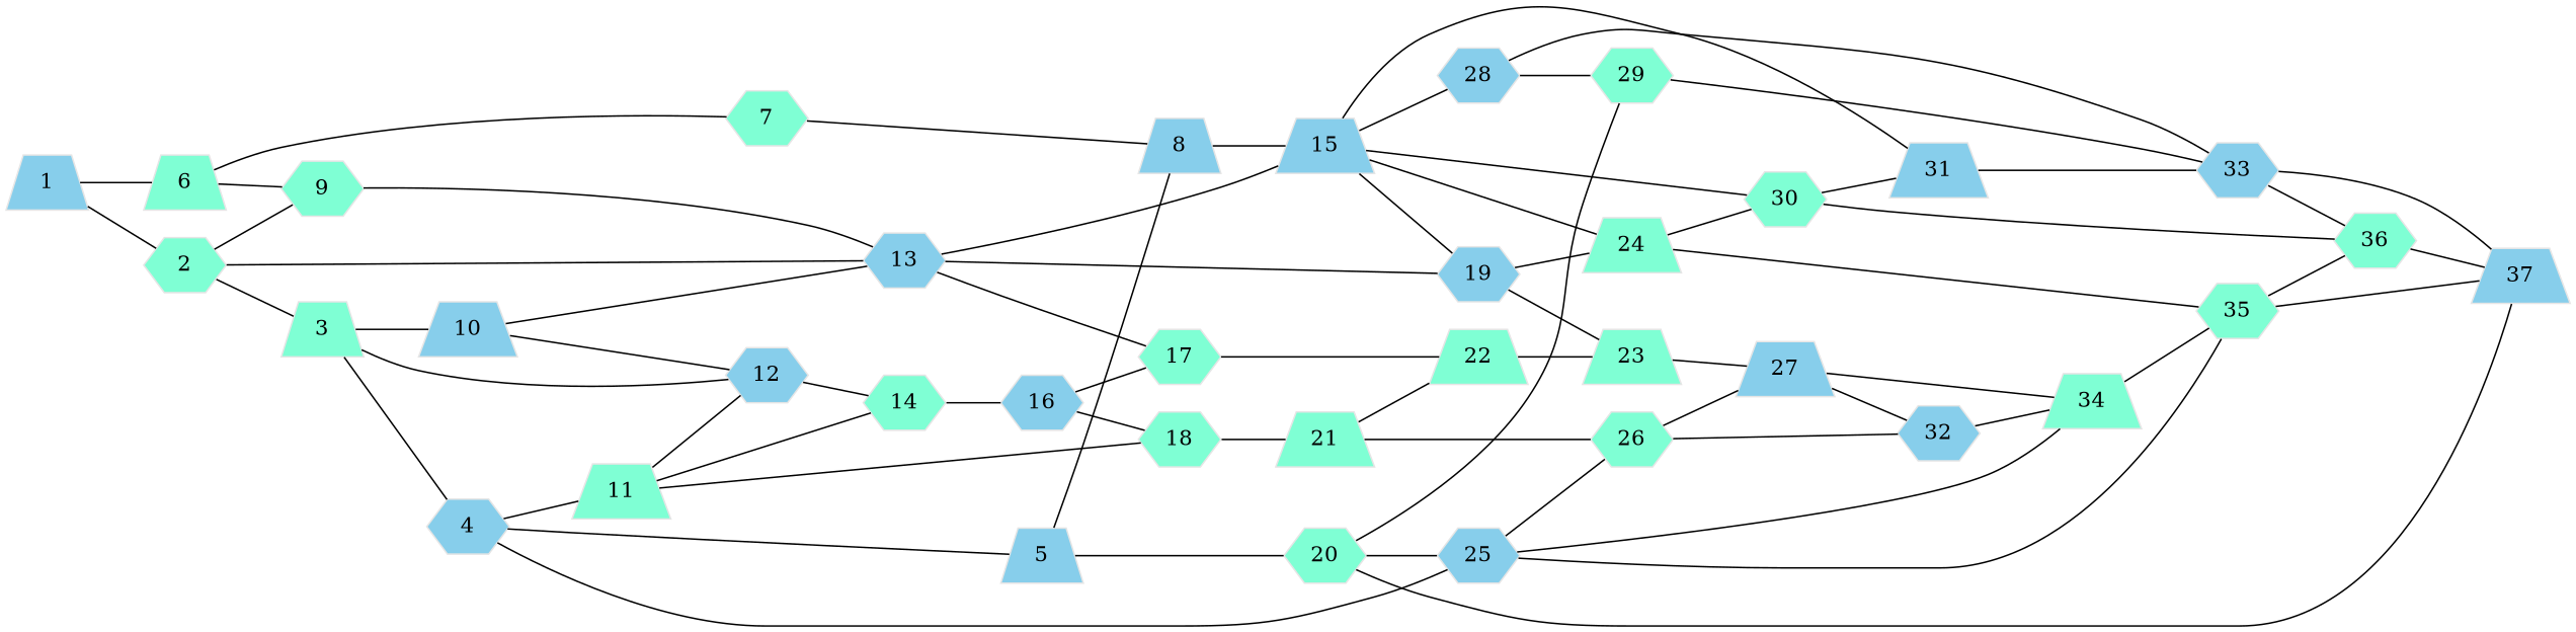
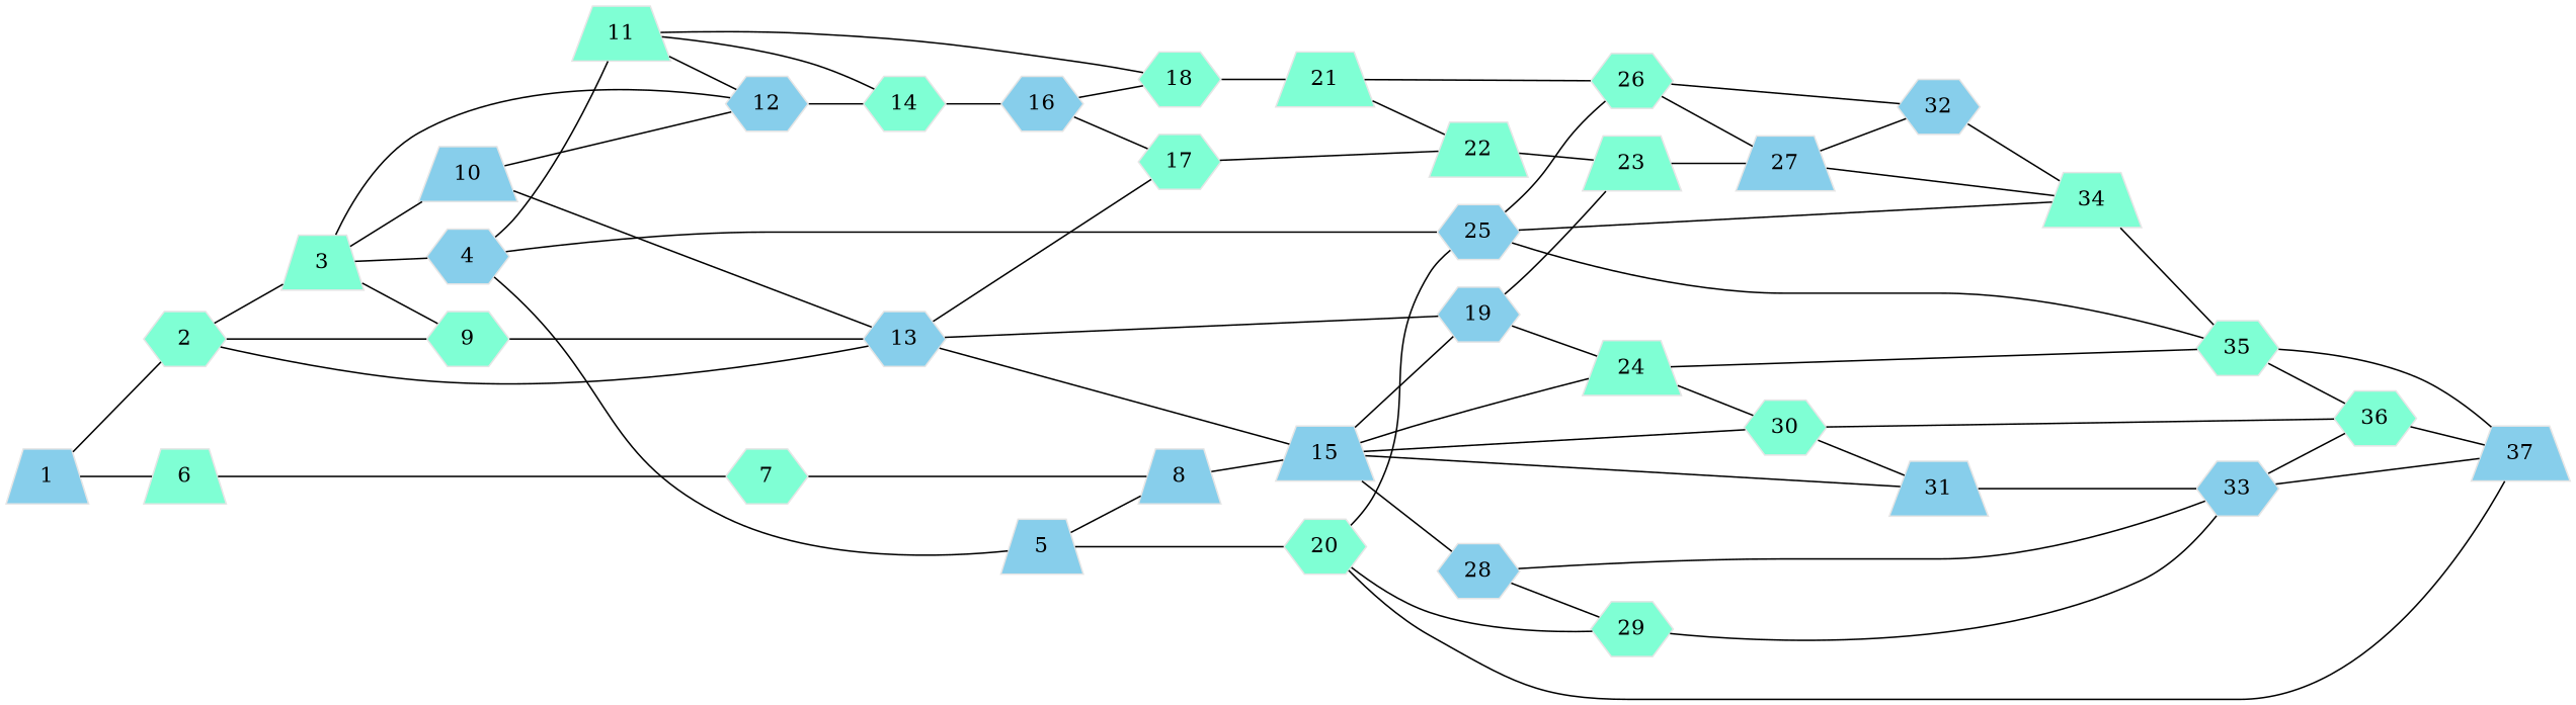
  graph {
    rankdir=LR
    node [color=gray90 fillcolor=aquamarine shape=hexagon style=filled]
    edge [weight=1.0]
    1 [fillcolor=skyblue shape=trapezium]
    2
    6 [shape=trapezium]
    3 [shape=trapezium]
    9
    13 [fillcolor=skyblue]
    7
    4 [fillcolor=skyblue]
    10 [fillcolor=skyblue shape=trapezium]
    12 [fillcolor=skyblue]
    15 [fillcolor=skyblue shape=trapezium]
    17
    19 [fillcolor=skyblue]
    5 [fillcolor=skyblue shape=trapezium]
    11 [shape=trapezium]
    25 [fillcolor=skyblue]
    14
    8 [fillcolor=skyblue shape=trapezium]
    20
    18
    26
    35
    34 [shape=trapezium]
    29
    37 [fillcolor=skyblue shape=trapezium]
    24 [shape=trapezium]
    28 [fillcolor=skyblue]
    30
    31 [fillcolor=skyblue shape=trapezium]
    16 [fillcolor=skyblue]
    21 [shape=trapezium]
    22 [shape=trapezium]
    23 [shape=trapezium]
    33 [fillcolor=skyblue]
    36
    27 [fillcolor=skyblue shape=trapezium]
    32 [fillcolor=skyblue]
    1 -- 2
    1 -- 6 [weight=2.0]
    2 -- 3 [weight=2.0]
    2 -- 9
    2 -- 13
-   6 -- 9 [weight=2.0]
+   3 -- 9 [weight=2.0]
    6 -- 7 [weight=2.0]
    3 -- 4
    3 -- 10 [weight=2.0]
    3 -- 12
    9 -- 13
    13 -- 15
    13 -- 17
    13 -- 19
    7 -- 8 [weight=2.0]
    4 -- 5
    4 -- 11
    4 -- 25
    10 -- 13
    10 -- 12
    12 -- 14 [weight=2.0]
    15 -- 19
    15 -- 24
    15 -- 28
    15 -- 30
    15 -- 31
    17 -- 22
    19 -- 24
    19 -- 23 [weight=2.0]
    5 -- 8 [weight=2.0]
    5 -- 20 [weight=2.0]
    11 -- 12
    11 -- 14
    11 -- 18
    25 -- 26
    25 -- 35
    25 -- 34
    14 -- 16 [weight=2.0]
    8 -- 15 [weight=2.0]
    20 -- 25
    20 -- 29
    20 -- 37
    18 -- 21 [weight=2.0]
    26 -- 27
    26 -- 32
    35 -- 37
    35 -- 36
    34 -- 35
    29 -- 33
    24 -- 35
    24 -- 30
    28 -- 29 [weight=4.0]
    28 -- 33
    30 -- 31 [weight=2.0]
    30 -- 36 [weight=2.0]
    31 -- 33
    16 -- 17 [weight=2.0]
    16 -- 18 [weight=2.0]
    21 -- 26
    21 -- 22
    22 -- 23 [weight=2.0]
    23 -- 27 [weight=2.0]
    33 -- 37
    33 -- 36 [weight=2.0]
    36 -- 37
    27 -- 34
    27 -- 32 [weight=2.0]
    32 -- 34
  }
